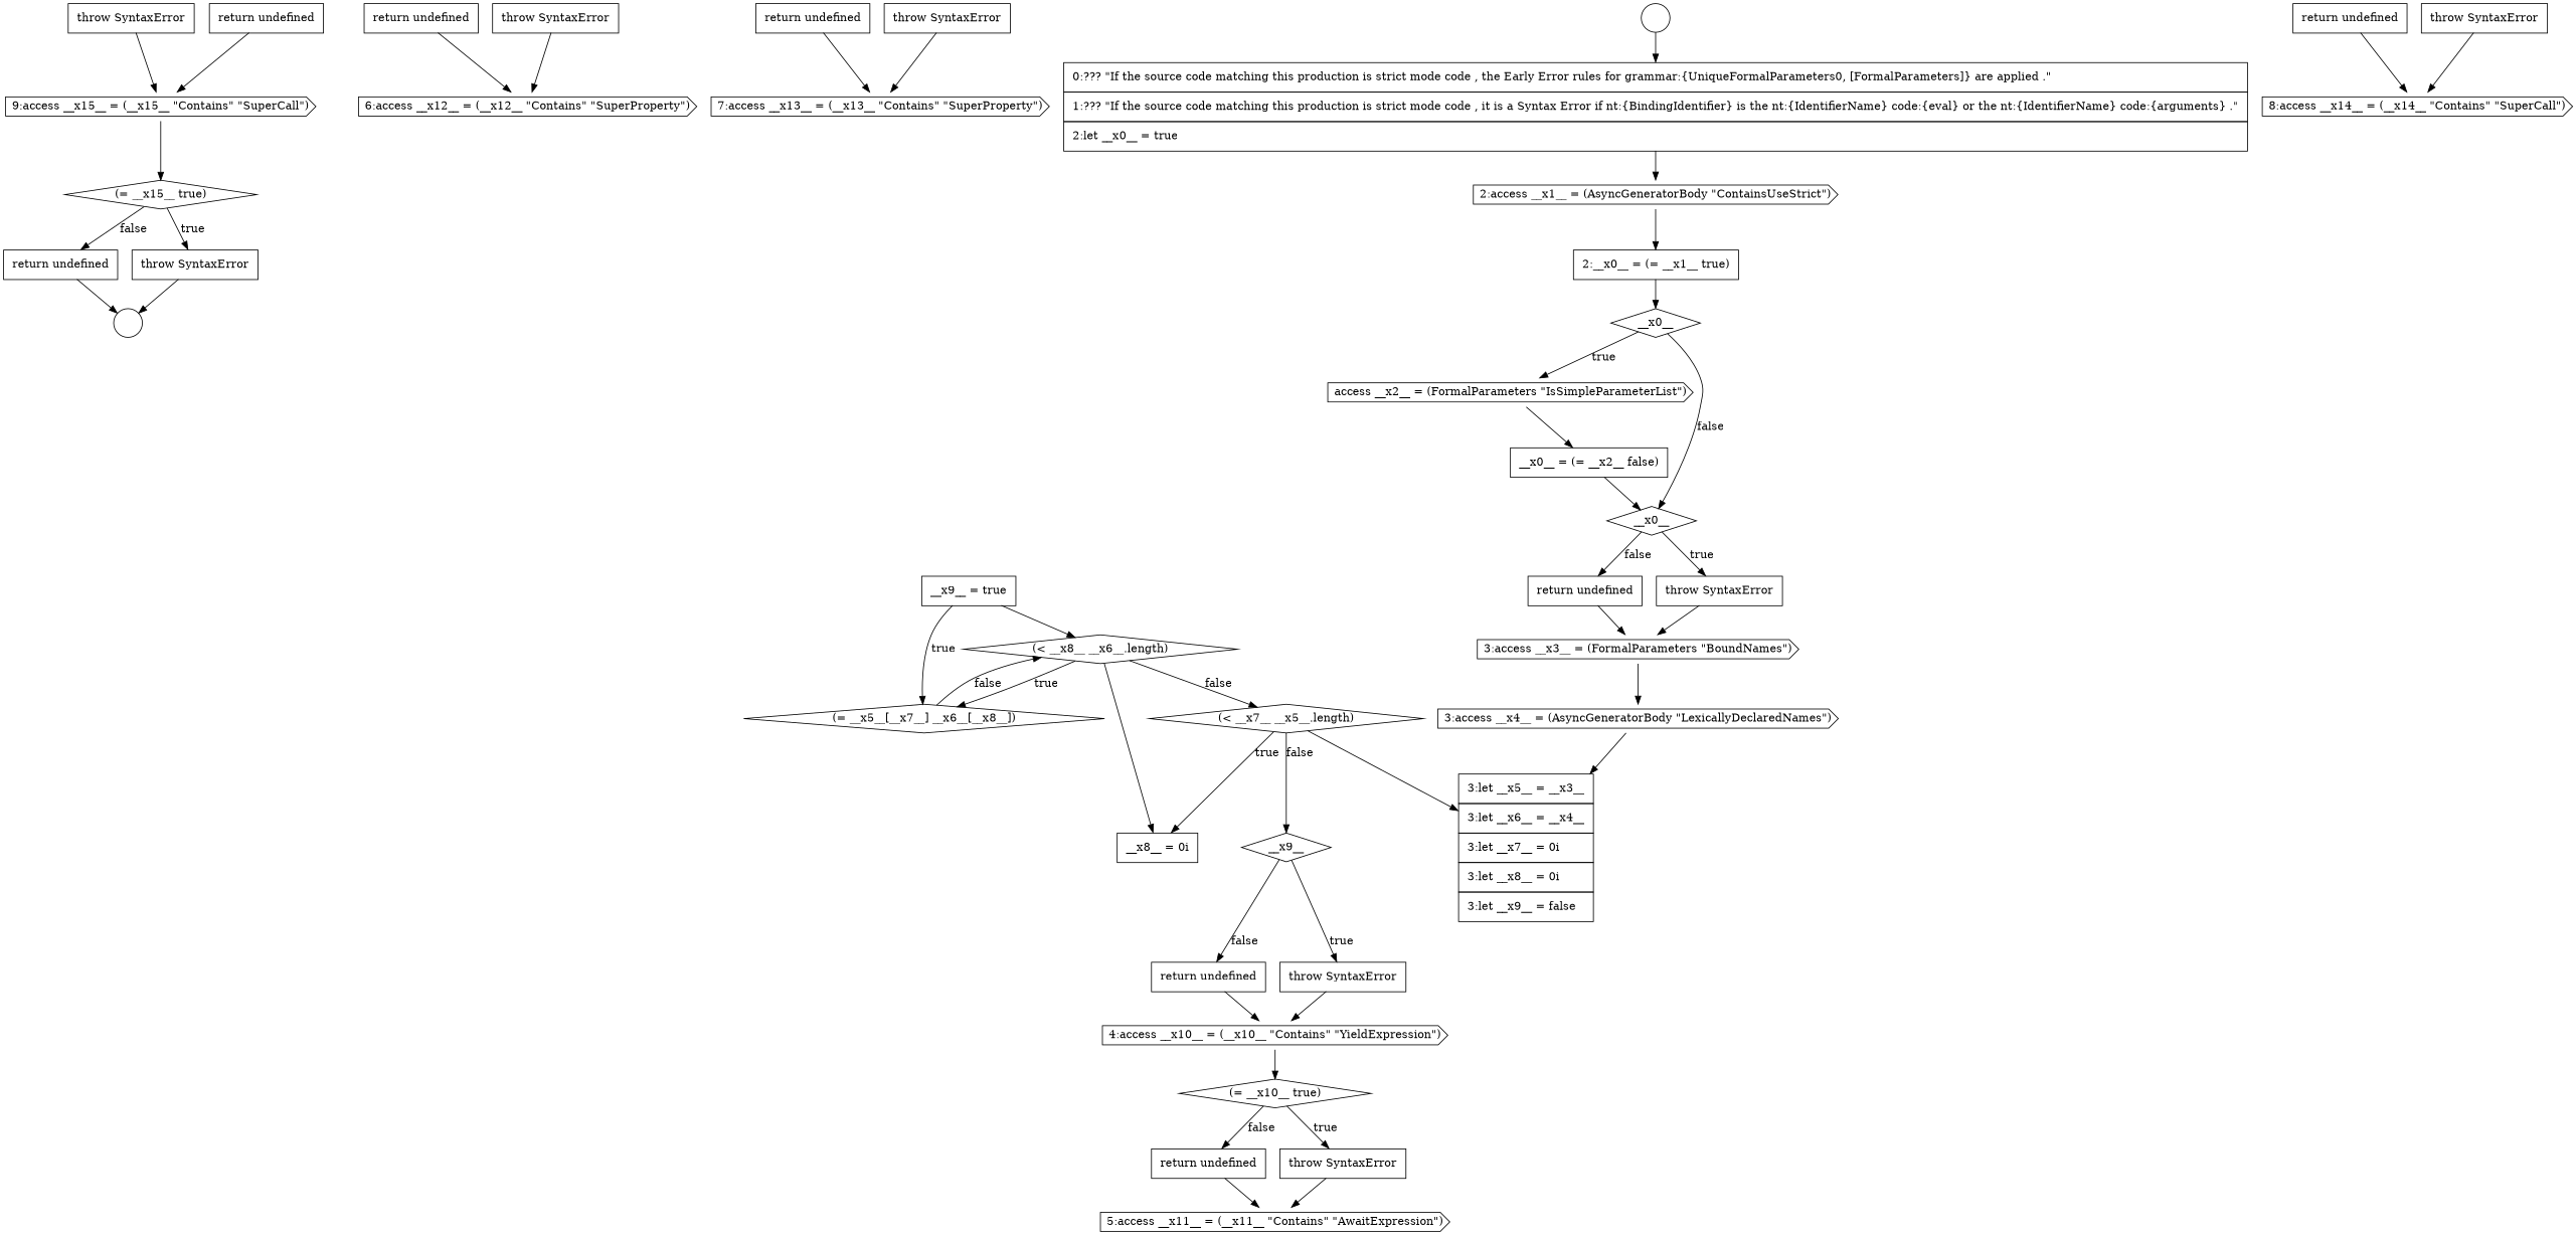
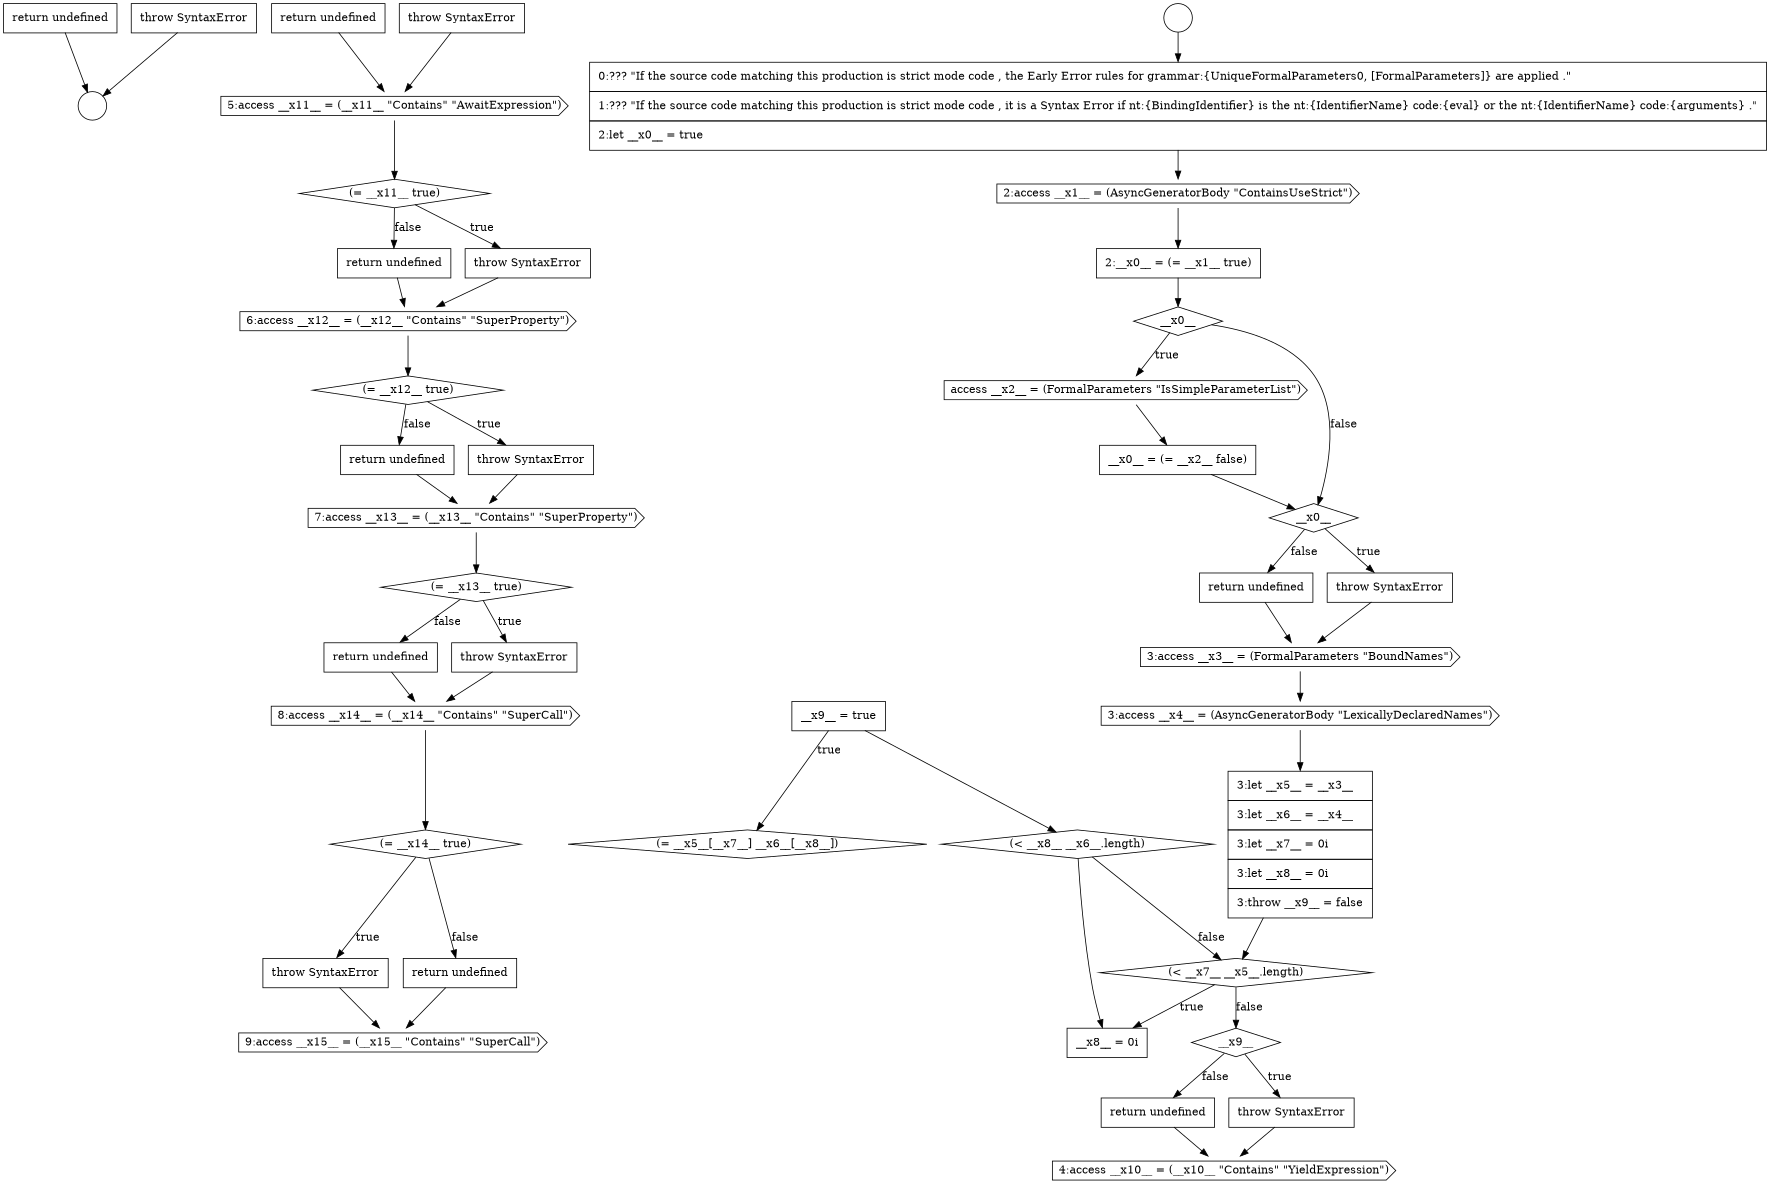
  digraph {
    node [color=black fillcolor=white shape=none style=filled]
    edge [color=black]
-   n1 [label=<<font color="black">(= __x15__ true)</font>> shape=diamond]
    n2 [label=<<font color="black">     <table border="0" cellborder="1" cellspacing="0" cellpadding="10">       <tr><td align="left">return undefined</td></tr>     </table>   </font>> margin=0]
    n3 [label=<<font color="black">     <table border="0" cellborder="1" cellspacing="0" cellpadding="10">       <tr><td align="left">throw SyntaxError</td></tr>     </table>   </font>> margin=0]
    n4 [label=" " shape=circle]
    n5 [label=<<font color="black">6:access __x12__ = (__x12__ &quot;Contains&quot; &quot;SuperProperty&quot;)</font>> shape=cds]
+   n6 [label=<<font color="black">(= __x12__ true)</font>> shape=diamond]
    n7 [label=<<font color="black">     <table border="0" cellborder="1" cellspacing="0" cellpadding="10">       <tr><td align="left">return undefined</td></tr>     </table>   </font>> margin=0]
    n8 [label=<<font color="black">     <table border="0" cellborder="1" cellspacing="0" cellpadding="10">       <tr><td align="left">throw SyntaxError</td></tr>     </table>   </font>> margin=0]
    n9 [label=<<font color="black">2:access __x1__ = (AsyncGeneratorBody &quot;ContainsUseStrict&quot;)</font>> shape=cds]
    n10 [label=<<font color="black">     <table border="0" cellborder="1" cellspacing="0" cellpadding="10">       <tr><td align="left">2:__x0__ = (= __x1__ true)</td></tr>     </table>   </font>> margin=0]
    n11 [label=<<font color="black">__x0__</font>> shape=diamond]
+   n12 [label=<<font color="black">(= __x13__ true)</font>> shape=diamond]
    n13 [label=<<font color="black">     <table border="0" cellborder="1" cellspacing="0" cellpadding="10">       <tr><td align="left">return undefined</td></tr>     </table>   </font>> margin=0]
    n14 [label=<<font color="black">     <table border="0" cellborder="1" cellspacing="0" cellpadding="10">       <tr><td align="left">throw SyntaxError</td></tr>     </table>   </font>> margin=0]
    n15 [label=<<font color="black">8:access __x14__ = (__x14__ &quot;Contains&quot; &quot;SuperCall&quot;)</font>> shape=cds]
    n16 [label=<<font color="black">     <table border="0" cellborder="1" cellspacing="0" cellpadding="10">       <tr><td align="left">return undefined</td></tr>     </table>   </font>> margin=0]
    n17 [label=<<font color="black">4:access __x10__ = (__x10__ &quot;Contains&quot; &quot;YieldExpression&quot;)</font>> shape=cds]
-   n18 [label=<<font color="black">(= __x10__ true)</font>> shape=diamond]
    n19 [label=<<font color="black">     <table border="0" cellborder="1" cellspacing="0" cellpadding="10">       <tr><td align="left">return undefined</td></tr>     </table>   </font>> margin=0]
    n20 [label=<<font color="black">(&lt; __x7__ __x5__.length)</font>> shape=diamond]
    n21 [label=<<font color="black">     <table border="0" cellborder="1" cellspacing="0" cellpadding="10">       <tr><td align="left">__x8__ = 0i</td></tr>     </table>   </font>> margin=0]
    n22 [label=<<font color="black">__x9__</font>> shape=diamond]
    n23 [label=<<font color="black">     <table border="0" cellborder="1" cellspacing="0" cellpadding="10">       <tr><td align="left">throw SyntaxError</td></tr>     </table>   </font>> margin=0]
+   n24 [label=<<font color="black">(= __x14__ true)</font>> shape=diamond]
+   n25 [label=<<font color="black">(= __x11__ true)</font>> shape=diamond]
    n26 [label=<<font color="black">     <table border="0" cellborder="1" cellspacing="0" cellpadding="10">       <tr><td align="left">throw SyntaxError</td></tr>     </table>   </font>> margin=0]
    n27 [label=<<font color="black">5:access __x11__ = (__x11__ &quot;Contains&quot; &quot;AwaitExpression&quot;)</font>> shape=cds]
    n28 [label=<<font color="black">access __x2__ = (FormalParameters &quot;IsSimpleParameterList&quot;)</font>> shape=cds]
    n29 [label=<<font color="black">     <table border="0" cellborder="1" cellspacing="0" cellpadding="10">       <tr><td align="left">__x0__ = (= __x2__ false)</td></tr>     </table>   </font>> margin=0]
    n30 [label=<<font color="black">__x0__</font>> shape=diamond]
    n31 [label=<<font color="black">(&lt; __x8__ __x6__.length)</font>> shape=diamond]
    n32 [label=<<font color="black">(= __x5__[__x7__] __x6__[__x8__])</font>> shape=diamond]
    n33 [label=<<font color="black">     <table border="0" cellborder="1" cellspacing="0" cellpadding="10">       <tr><td align="left">return undefined</td></tr>     </table>   </font>> margin=0]
    n34 [label=<<font color="black">3:access __x3__ = (FormalParameters &quot;BoundNames&quot;)</font>> shape=cds]
    n35 [label=<<font color="black">3:access __x4__ = (AsyncGeneratorBody &quot;LexicallyDeclaredNames&quot;)</font>> shape=cds]
-   n36 [label=<<font color="black">     <table border="0" cellborder="1" cellspacing="0" cellpadding="10">       <tr><td align="left">3:let __x5__ = __x3__</td></tr>       <tr><td align="left">3:let __x6__ = __x4__</td></tr>       <tr><td align="left">3:let __x7__ = 0i</td></tr>       <tr><td align="left">3:let __x8__ = 0i</td></tr>       <tr><td align="left">3:let __x9__ = false</td></tr>     </table>   </font>> margin=0]
+   n36 [label=<<font color="black">     <table border="0" cellborder="1" cellspacing="0" cellpadding="10">       <tr><td align="left">3:let __x5__ = __x3__</td></tr>       <tr><td align="left">3:let __x6__ = __x4__</td></tr>       <tr><td align="left">3:let __x7__ = 0i</td></tr>       <tr><td align="left">3:let __x8__ = 0i</td></tr>       <tr><td align="left">3:throw __x9__ = false</td></tr>     </table>   </font>> margin=0]
    n37 [label=<<font color="black">     <table border="0" cellborder="1" cellspacing="0" cellpadding="10">       <tr><td align="left">throw SyntaxError</td></tr>     </table>   </font>> margin=0]
    n38 [label=<<font color="black">     <table border="0" cellborder="1" cellspacing="0" cellpadding="10">       <tr><td align="left">return undefined</td></tr>     </table>   </font>> margin=0]
    n39 [label=<<font color="black">     <table border="0" cellborder="1" cellspacing="0" cellpadding="10">       <tr><td align="left">return undefined</td></tr>     </table>   </font>> margin=0]
    n40 [label=<<font color="black">     <table border="0" cellborder="1" cellspacing="0" cellpadding="10">       <tr><td align="left">throw SyntaxError</td></tr>     </table>   </font>> margin=0]
    n41 [label=<<font color="black">7:access __x13__ = (__x13__ &quot;Contains&quot; &quot;SuperProperty&quot;)</font>> shape=cds]
    n42 [label=<<font color="black">9:access __x15__ = (__x15__ &quot;Contains&quot; &quot;SuperCall&quot;)</font>> shape=cds]
    n43 [label=<<font color="black">     <table border="0" cellborder="1" cellspacing="0" cellpadding="10">       <tr><td align="left">throw SyntaxError</td></tr>     </table>   </font>> margin=0]
    n44 [label=<<font color="black">     <table border="0" cellborder="1" cellspacing="0" cellpadding="10">       <tr><td align="left">__x9__ = true</td></tr>     </table>   </font>> margin=0]
    n45 [label=" " shape=circle]
    n46 [label=<<font color="black">     <table border="0" cellborder="1" cellspacing="0" cellpadding="10">       <tr><td align="left">0:??? &quot;If the source code matching this production is strict mode code , the Early Error rules for grammar:{UniqueFormalParameters0, [FormalParameters]} are applied .&quot;</td></tr>       <tr><td align="left">1:??? &quot;If the source code matching this production is strict mode code , it is a Syntax Error if nt:{BindingIdentifier} is the nt:{IdentifierName} code:{eval} or the nt:{IdentifierName} code:{arguments} .&quot;</td></tr>       <tr><td align="left">2:let __x0__ = true</td></tr>     </table>   </font>> margin=0]
-   n1 -> n2 [label=<<font color="black">false</font>>]
-   n1 -> n3 [label=<<font color="black">true</font>>]
    n2 -> n4
    n3 -> n4
+   n5 -> n6
+   n6 -> n7 [label=<<font color="black">false</font>>]
+   n6 -> n8 [label=<<font color="black">true</font>>]
    n7 -> n41
    n8 -> n41
    n9 -> n10
    n10 -> n11
    n11 -> n28 [label=<<font color="black">true</font>>]
    n11 -> n30 [label=<<font color="black">false</font>>]
+   n12 -> n13 [label=<<font color="black">false</font>>]
+   n12 -> n14 [label=<<font color="black">true</font>>]
    n13 -> n15
    n14 -> n15
+   n15 -> n24
    n16 -> n17
-   n17 -> n18
-   n18 -> n33 [label=<<font color="black">false</font>>]
-   n18 -> n43 [label=<<font color="black">true</font>>]
    n19 -> n5
    n20 -> n21 [label=<<font color="black">true</font>>]
    n20 -> n22 [label=<<font color="black">false</font>>]
    n22 -> n16 [label=<<font color="black">false</font>>]
    n22 -> n23 [label=<<font color="black">true</font>>]
    n23 -> n17
+   n24 -> n37 [label=<<font color="black">true</font>>]
+   n24 -> n38 [label=<<font color="black">false</font>>]
+   n25 -> n19 [label=<<font color="black">false</font>>]
+   n25 -> n26 [label=<<font color="black">true</font>>]
    n26 -> n5
+   n27 -> n25
    n28 -> n29
    n29 -> n30
    n30 -> n39 [label=<<font color="black">false</font>>]
    n30 -> n40 [label=<<font color="black">true</font>>]
    n31 -> n20 [label=<<font color="black">false</font>>]
    n31 -> n21
-   n31 -> n32 [label=<<font color="black">true</font>>]
-   n32 -> n31 [label=<<font color="black">false</font>>]
    n33 -> n27
    n34 -> n35
    n35 -> n36
-   n20 -> n36
+   n36 -> n20
    n37 -> n42
    n38 -> n42
    n39 -> n34
    n40 -> n34
-   n42 -> n1
+   n41 -> n12
    n43 -> n27
    n44 -> n31
    n44 -> n32 [label=<<font color="black">true</font>>]
    n45 -> n46
    n46 -> n9
  }
